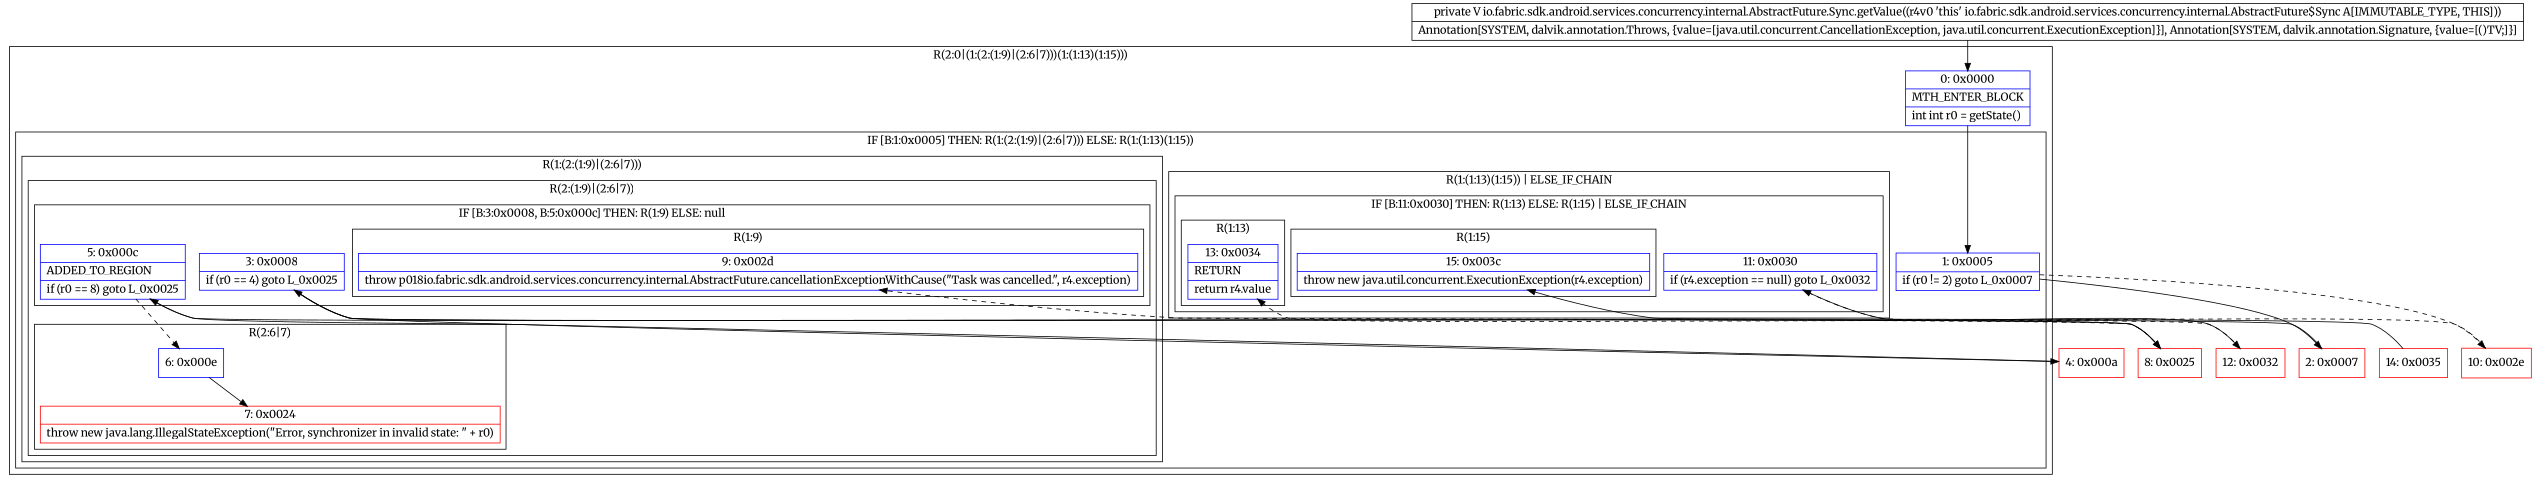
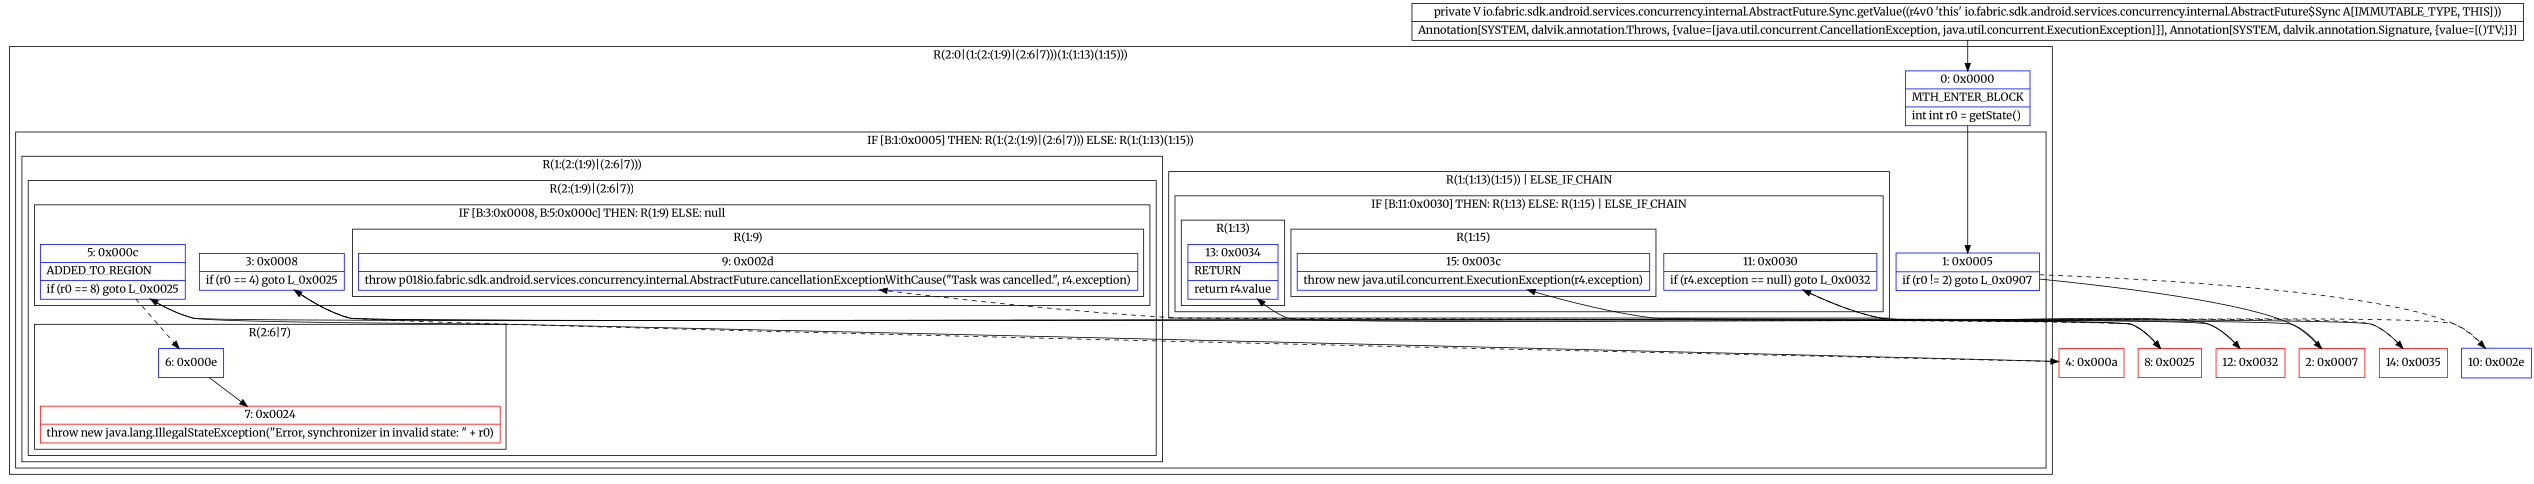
  digraph {
    fontname=Merriweather
    node [color=blue fontname=Merriweather shape=record]
    edge [fontname=Merriweather]
    n1 [label="{9\:\ 0x002d|throw p018io.fabric.sdk.android.services.concurrency.internal.AbstractFuture.cancellationExceptionWithCause(\"Task was cancelled.\", r4.exception)\l}"]
    n2 [label="{3\:\ 0x0008|if (r0 == 4) goto L_0x0025\l}"]
    n3 [label="{5\:\ 0x000c|ADDED_TO_REGION\l|if (r0 == 8) goto L_0x0025\l}"]
    n4 [label="{6\:\ 0x000e}"]
    n5 [color=red label="{7\:\ 0x0024|throw new java.lang.IllegalStateException(\"Error, synchronizer in invalid state: \" + r0)\l}"]
    n6 [label="{13\:\ 0x0034|RETURN\l|return r4.value\l}"]
    n7 [label="{15\:\ 0x003c|throw new java.util.concurrent.ExecutionException(r4.exception)\l}"]
    n8 [label="{11\:\ 0x0030|if (r4.exception == null) goto L_0x0032\l}"]
-   n9 [label="{1\:\ 0x0005|if (r0 != 2) goto L_0x0007\l}"]
+   n9 [label="{1\:\ 0x0005|if (r0 != 2) goto L_0x0907\l}"]
    n10 [label="{0\:\ 0x0000|MTH_ENTER_BLOCK\l|int int r0 = getState()\l}"]
    n11 [color=red label="{4\:\ 0x000a}"]
    n12 [color=red label="{8\:\ 0x0025}"]
    n13 [color=red label="{12\:\ 0x0032}"]
    n14 [color=red label="{14\:\ 0x0035}"]
    n15 [color=red label="{2\:\ 0x0007}"]
-   n16 [color=red label="{10\:\ 0x002e}"]
+   n16 [label="{10\:\ 0x002e}"]
    n17 [label="{private V io.fabric.sdk.android.services.concurrency.internal.AbstractFuture.Sync.getValue((r4v0 'this' io.fabric.sdk.android.services.concurrency.internal.AbstractFuture$Sync A[IMMUTABLE_TYPE, THIS]))  | Annotation[SYSTEM, dalvik.annotation.Throws, \{value=[java.util.concurrent.CancellationException, java.util.concurrent.ExecutionException]\}], Annotation[SYSTEM, dalvik.annotation.Signature, \{value=[()TV;]\}]\l}" color=""]
    subgraph cluster_1 {
      label="R(2:0|(1:(2:(1:9)|(2:6|7)))(1:(1:13)(1:15)))"
      n10
      subgraph cluster_2 {
        label="IF [B:1:0x0005] THEN: R(1:(2:(1:9)|(2:6|7))) ELSE: R(1:(1:13)(1:15))"
        n9
        subgraph cluster_3 {
          label="R(1:(2:(1:9)|(2:6|7)))"
          subgraph cluster_4 {
            label="R(2:(1:9)|(2:6|7))"
            subgraph cluster_5 {
              label="IF [B:3:0x0008, B:5:0x000c] THEN: R(1:9) ELSE: null"
              n2
              n3
              subgraph cluster_6 {
                label="R(1:9)"
                n1
              }
            }
            subgraph cluster_7 {
              label="R(2:6|7)"
              n4
              n5
            }
          }
        }
        subgraph cluster_8 {
          label="R(1:(1:13)(1:15)) | ELSE_IF_CHAIN\l"
          subgraph cluster_9 {
            label="IF [B:11:0x0030] THEN: R(1:13) ELSE: R(1:15) | ELSE_IF_CHAIN\l"
            n8
            subgraph cluster_10 {
              label="R(1:13)"
              n6
            }
            subgraph cluster_11 {
              label="R(1:15)"
              n7
            }
          }
        }
      }
    }
-   n2 -> n11 [style=solid]
+   n2 -> n11 [style=dashed]
    n2 -> n12
    n3 -> n4 [style=dashed]
    n3 -> n12
    n4 -> n5
    n8 -> n13
+   n8 -> n14 [style=dashed]
    n9 -> n15
    n9 -> n16 [style=dashed]
    n10 -> n9
    n11 -> n3
    n12 -> n1 [style=dashed]
-   n13 -> n6 [style=dashed]
+   n13 -> n6
    n14 -> n7
    n15 -> n2
    n16 -> n8 [style=dashed]
    n17 -> n10
  }
